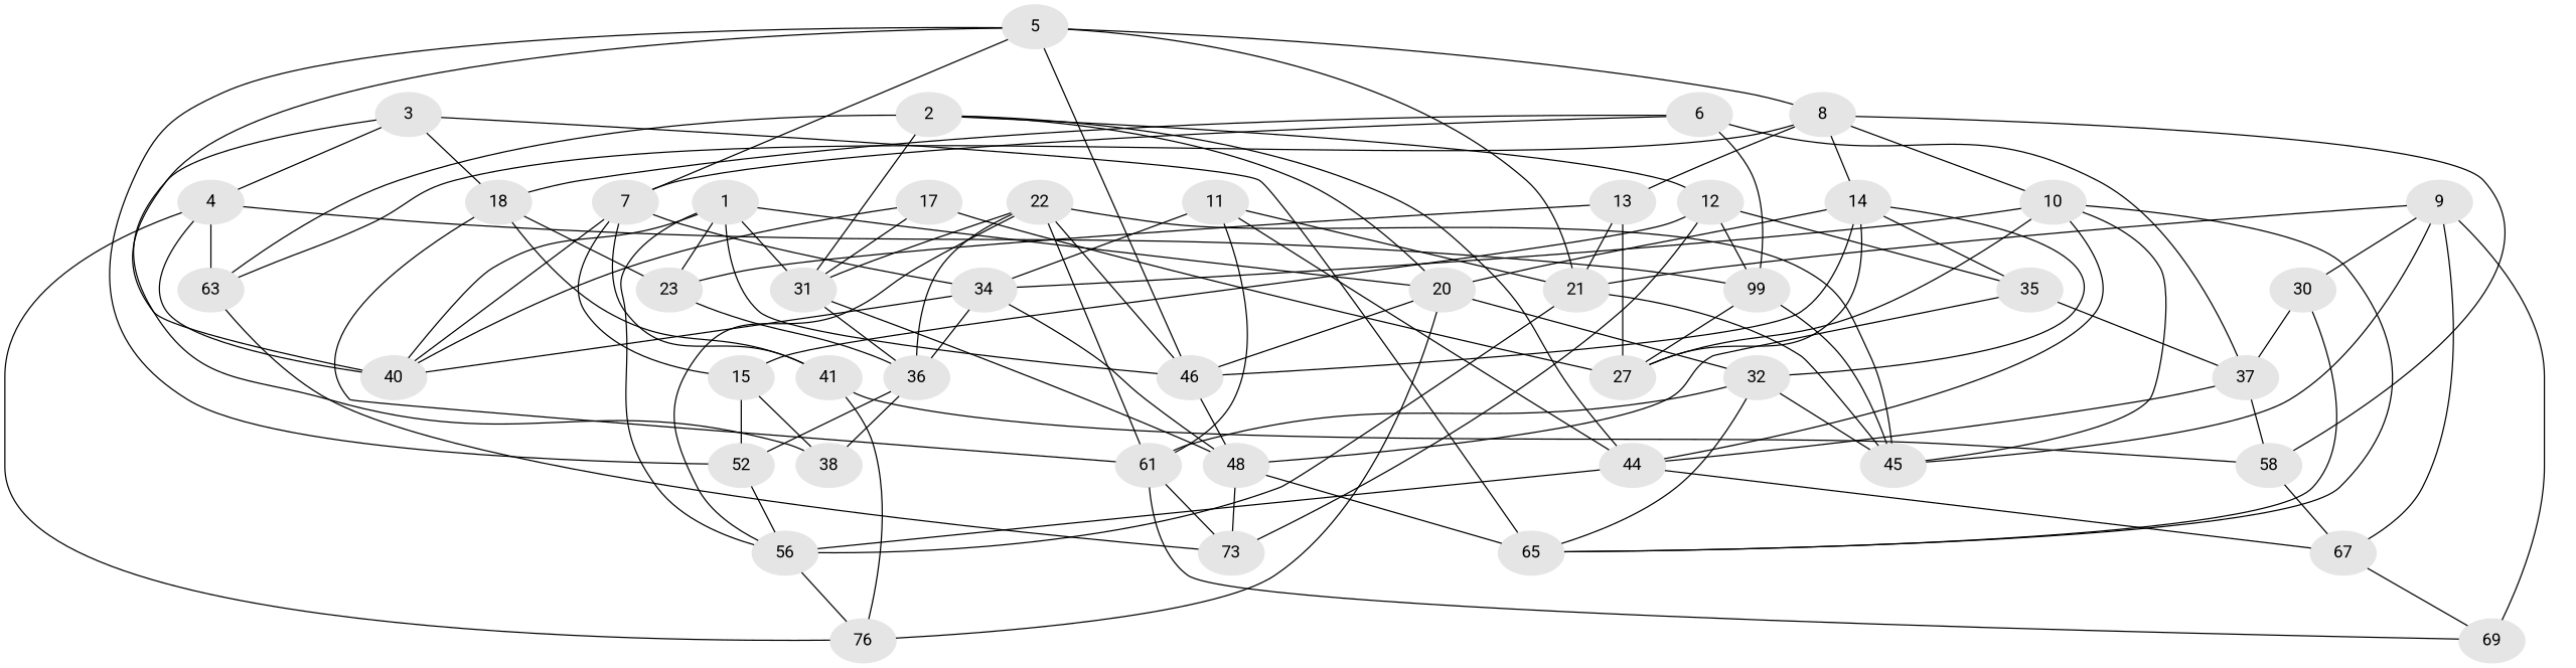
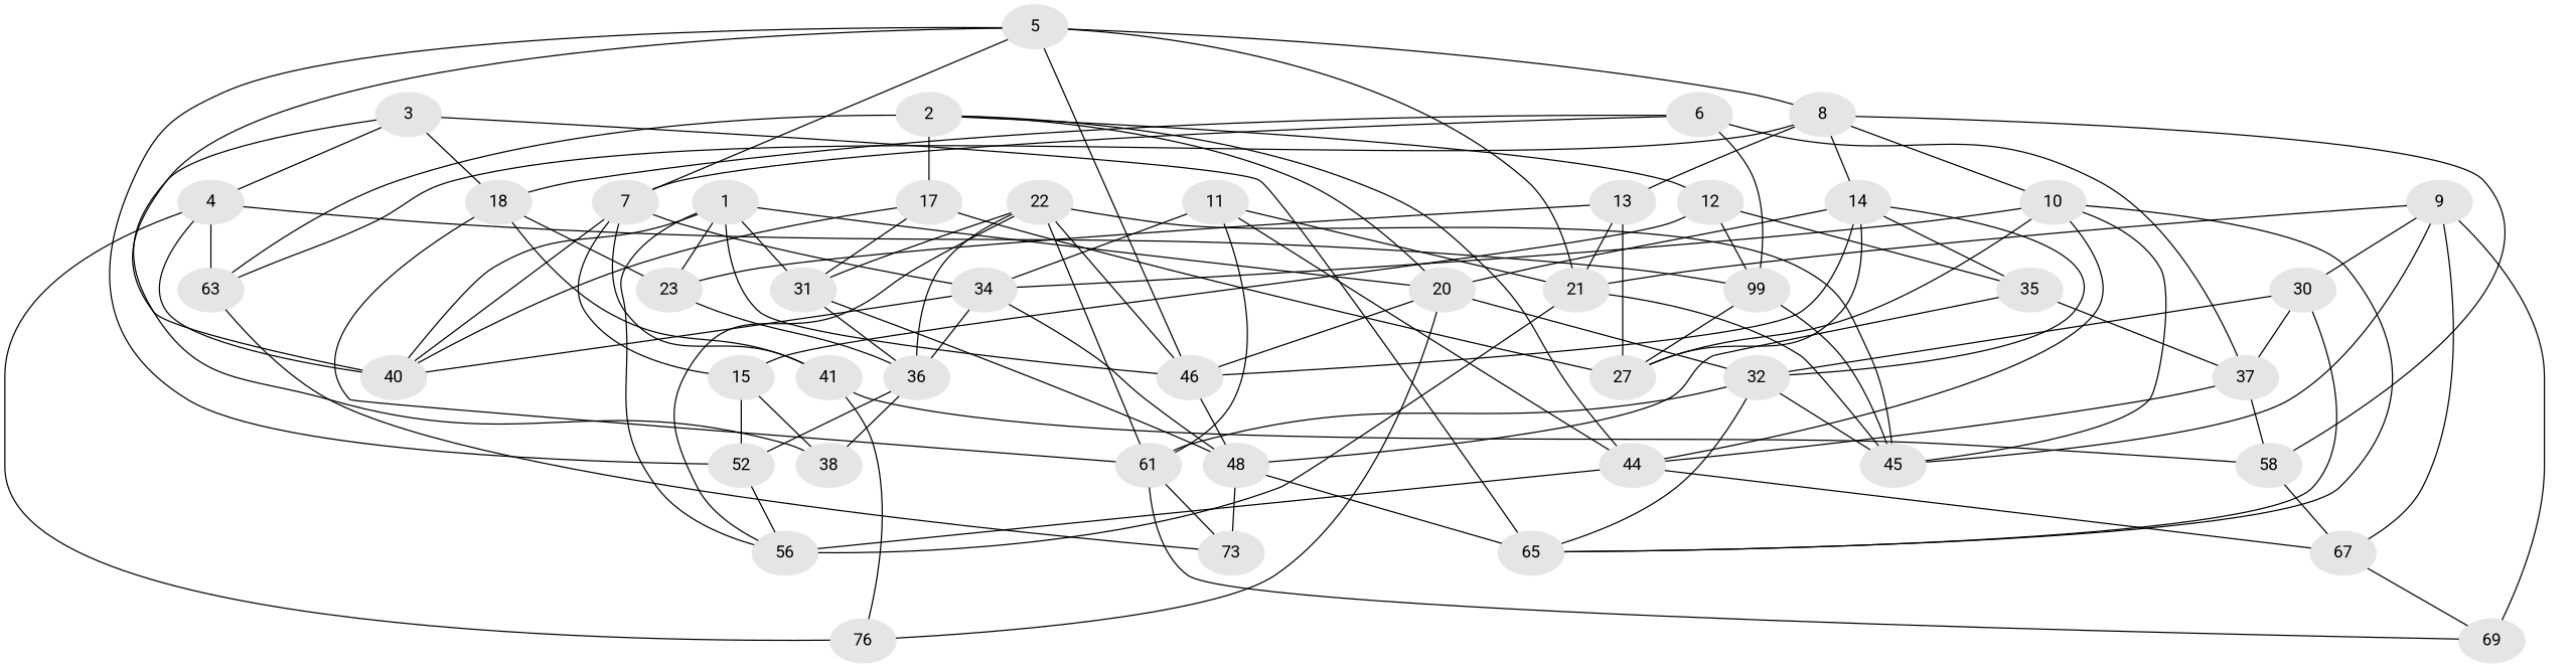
  graph {
    fontname=Roboto
    node [color=gray90 fontname=Roboto style=filled]
    edge [fontname=Roboto]
    1 [super="+16"]
    20 [super="+55"]
    23
    31 [super="+78"]
    40 [super="+51"]
    46 [super="+79"]
    56 [super="+72"]
    76
    32 [super="+59"]
    36 [super="+75"]
    48 [super="+77"]
    2 [super="+43"]
    12 [super="+63"]
    44 [super="+54"]
    n15 [label=63 super="+68"]
    n16 [label=99 super="+26"]
    15
    35
    73
    67
    3 [super="+66"]
    4 [super="+47"]
    18 [super="+53"]
    38
    65 [super="+74"]
    41
    61 [super="+71"]
    45 [super="+57"]
    27 [super="+33"]
    5 [super="+28"]
    7 [super="+70"]
    8 [super="+64"]
    21 [super="+39"]
    52
    34 [super="+62"]
    10 [super="+24"]
    13
    14 [super="+42"]
    58
    6 [super="+29"]
    37 [super="+50"]
    9 [super="+49"]
    30
    69
    11
    17
    22 [super="+25"]
    1 -- 20
    1 -- 23
    1 -- 31
    1 -- 40
    1 -- 46
    1 -- 56
    20 -- 46
    20 -- 76
    20 -- 32
    23 -- 36
    31 -- 36
    31 -- 48
    46 -- 48
-   56 -- 76
    32 -- 65
    32 -- 61
    32 -- 45
    36 -- 38
    36 -- 52
    48 -- 73
    48 -- 65
    2 -- 20
-   2 -- 31
+   2 -- 17
    2 -- 12
    2 -- 44
    2 -- n15 [weight=2]
    12 -- n16 [weight=2]
    12 -- 15
    12 -- 35
-   12 -- 73
    44 -- 56
    44 -- 67
    n15 -- 73
    n16 -- 45
    n16 -- 27
    15 -- 38
    15 -- 52
    35 -- 48
    35 -- 37
    67 -- 69
    3 -- 4
    3 -- 18
    3 -- 38 [weight=2]
    3 -- 65 [weight=2]
    4 -- 40
    4 -- 76
    4 -- n15 [weight=2]
    4 -- n16
    18 -- 23
    18 -- 41
    18 -- 61
    41 -- 76
    41 -- 58
    61 -- 73
    61 -- 69
    5 -- 40
    5 -- 46
    5 -- 7
    5 -- 8
    5 -- 21
    5 -- 52
    7 -- 40
    7 -- 15
    7 -- 41
    7 -- 34
    8 -- n15
    8 -- 10
    8 -- 13
    8 -- 14
    8 -- 58
    21 -- 56
    21 -- 45
    52 -- 56
    34 -- 40
    34 -- 36
    34 -- 48
    10 -- 44
    10 -- 65
    10 -- 45
    10 -- 27
    10 -- 34
    13 -- 23
    13 -- 27
    13 -- 21
    14 -- 20
    14 -- 46
    14 -- 32
    14 -- 35
    14 -- 27
    58 -- 67
    6 -- n16
    6 -- 18 [weight=2]
    6 -- 7
    6 -- 37 [weight=2]
    37 -- 44
    37 -- 58
    9 -- 67
    9 -- 45
    9 -- 21
    9 -- 30
    9 -- 69 [weight=2]
+   30 -- 32
    30 -- 65
    30 -- 37
    11 -- 44
    11 -- 61
    11 -- 21
    11 -- 34
    17 -- 31
    17 -- 40
    17 -- 27 [weight=2]
    22 -- 31
    22 -- 46
    22 -- 56
    22 -- 36
    22 -- 61
    22 -- 45
  }
